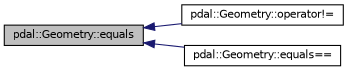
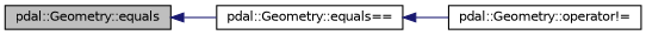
  digraph {
    rankdir=LR
    node [color=black fillcolor=white fontname=Helvetica fontsize=10 shape=record style=filled]
    edge [color=midnightblue dir=back fontname=Helvetica fontsize=10 labelfontname=Helvetica labelfontsize=10 style=solid]
    n1 [fillcolor=grey75 fontcolor=black height=0.2 label="pdal::Geometry::equals" width=0.4]
    n2 [height=0.2 label="pdal::Geometry::operator!=" width=0.4]
    n3 [height=0.2 label="pdal::Geometry::equals==" width=0.4]
-   n1 -> n2
+   n3 -> n2
    n1 -> n3
  }
